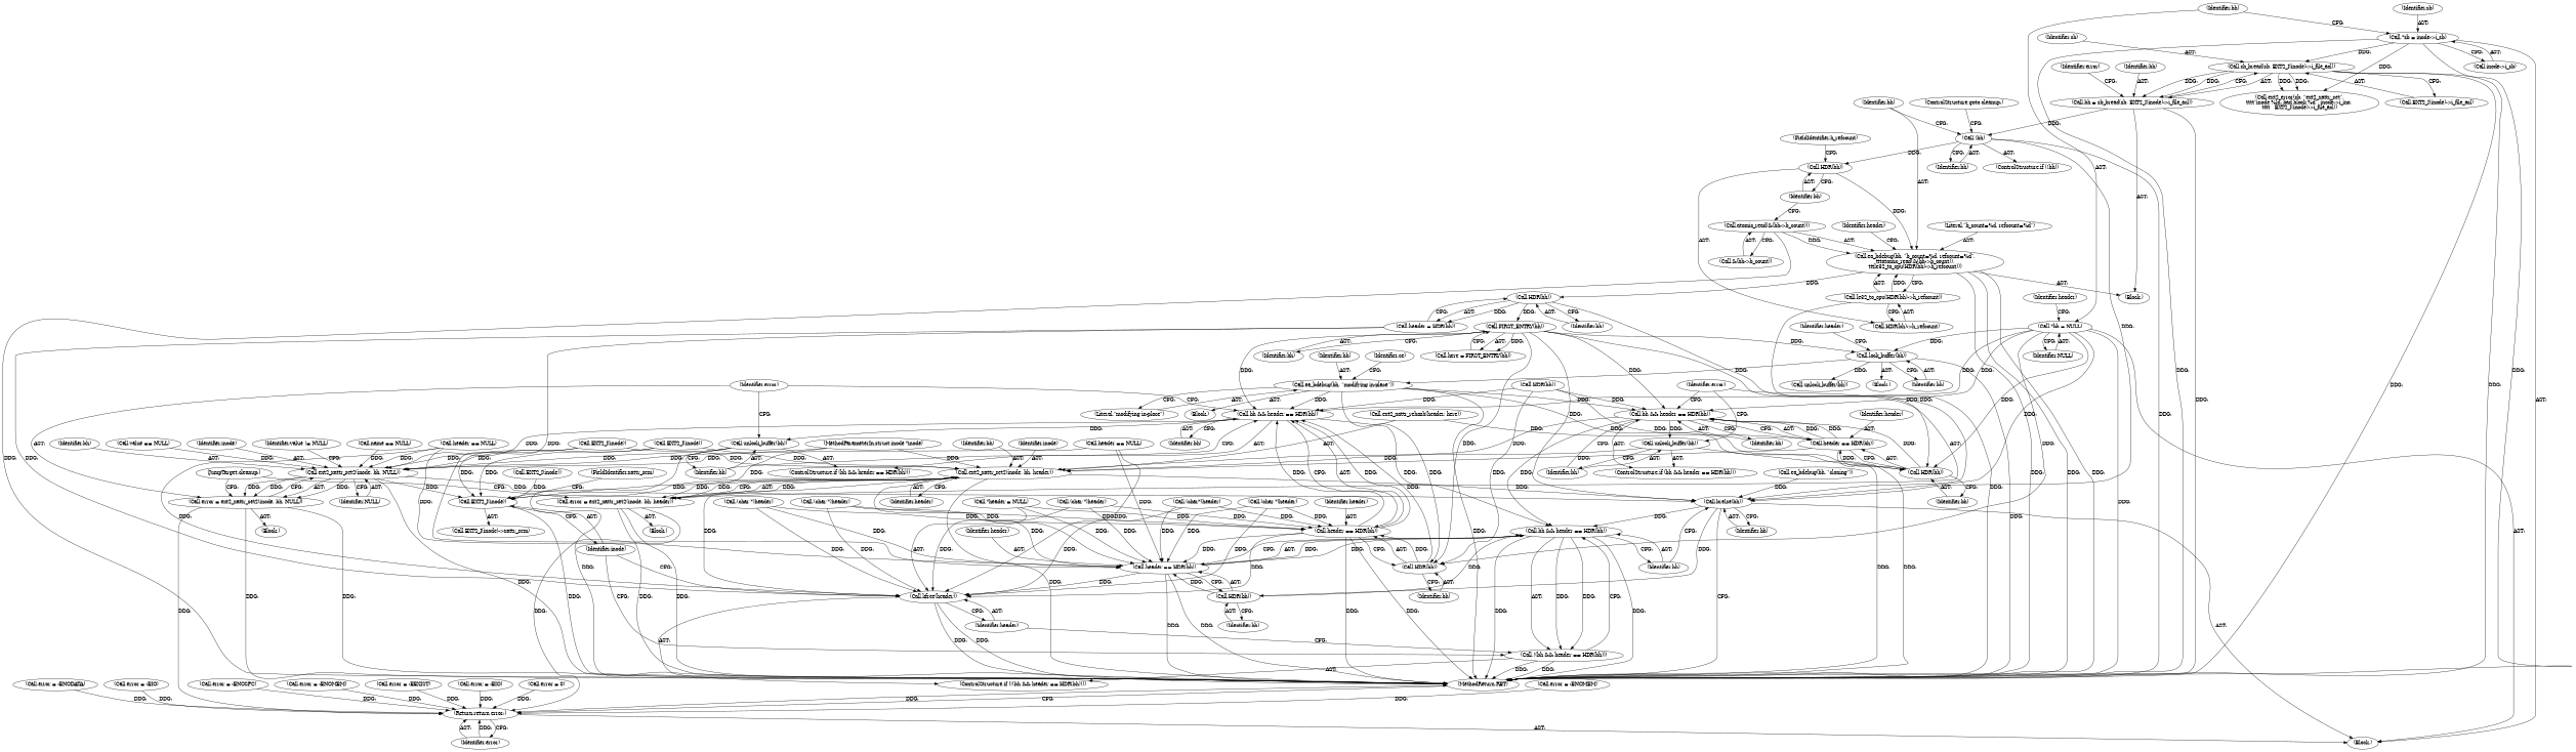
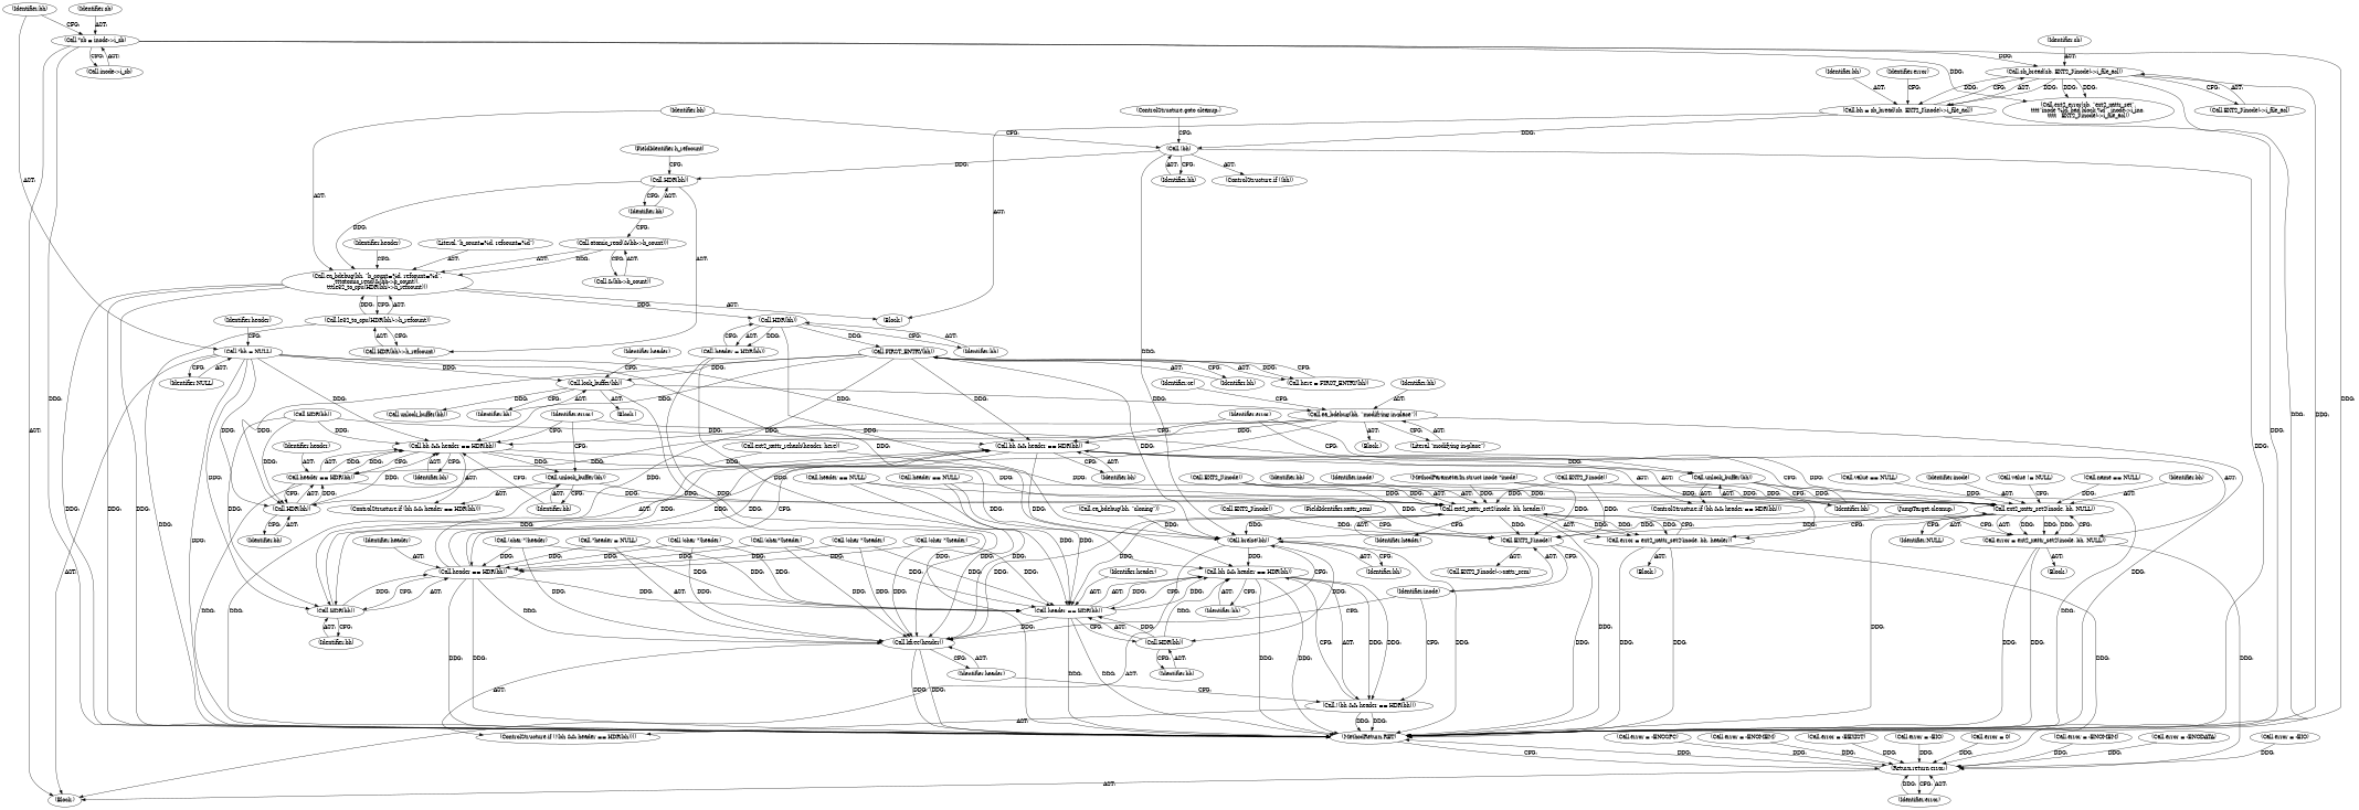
  digraph {
    n1 [label="(Call,ea_bdebug(bh, \"modifying in-place\"))"]
    n2 [label="(Call,bh && header == HDR(bh))"]
    n3 [label="(Call,HDR(bh))"]
    n4 [label="(Call,bh && header == HDR(bh))"]
    n5 [label="(Call,HDR(bh))"]
    n6 [label="(Literal,\"modifying in-place\")"]
    n7 [label="(Block,)"]
    n8 [label="(MethodReturn,RET)"]
    n9 [label="(Call,unlock_buffer(bh))"]
    n10 [label="(Call,ext2_xattr_set2(inode, bh, NULL))"]
    n11 [label="(Call,bh && header == HDR(bh))"]
    n12 [label="(Call,header == HDR(bh))"]
    n13 [label="(Identifier,bh)"]
    n14 [label="(ControlStructure,if (bh && header == HDR(bh)))"]
    n15 [label="(Identifier,bh)"]
    n16 [label="(Call,unlock_buffer(bh))"]
    n17 [label="(Call,ext2_xattr_set2(inode, bh, header))"]
    n18 [label="(Call,header == HDR(bh))"]
    n19 [label="(ControlStructure,if (bh && header == HDR(bh)))"]
    n20 [label="(Identifier,bh)"]
    n21 [label="(Identifier,bh)"]
    n22 [label="(Return,return error;)"]
    n23 [label="(Call,lock_buffer(bh))"]
    n24 [label="(Call,unlock_buffer(bh))"]
    n25 [label="(Block,)"]
    n26 [label="(Identifier,bh)"]
    n27 [label="(Call,FIRST_ENTRY(bh))"]
    n28 [label="(Call,brelse(bh))"]
    n29 [label="(Identifier,bh)"]
    n30 [label="(Call,here = FIRST_ENTRY(bh))"]
    n31 [label="(Block,)"]
    n32 [label="(Call,HDR(bh))"]
    n33 [label="(Identifier,bh)"]
    n34 [label="(Call,HDR(bh))"]
    n35 [label="(Identifier,bh)"]
    n36 [label="(Call,header = HDR(bh))"]
    n37 [label="(Call,header == HDR(bh))"]
    n38 [label="(Call,kfree(header))"]
    n39 [label="(Call,ea_bdebug(bh, \"b_count=%d, refcount=%d\",\n\t\t\tatomic_read(&(bh->b_count)),\n\t\t\tle32_to_cpu(HDR(bh)->h_refcount)))"]
    n40 [label="(Call,le32_to_cpu(HDR(bh)->h_refcount))"]
    n41 [label="(Block,)"]
    n42 [label="(Call,HDR(bh)->h_refcount)"]
    n43 [label="(Call,HDR(bh))"]
    n44 [label="(Identifier,bh)"]
    n45 [label="(Call,atomic_read(&(bh->b_count)))"]
    n46 [label="(Call,!bh)"]
    n47 [label="(Identifier,bh)"]
    n48 [label="(ControlStructure,if (!bh))"]
    n49 [label="(Call,bh = sb_bread(sb, EXT2_I(inode)->i_file_acl))"]
    n50 [label="(Call,sb_bread(sb, EXT2_I(inode)->i_file_acl))"]
    n51 [label="(Call,ext2_error(sb, \"ext2_xattr_set\",\n\t\t\t\t\"inode %ld: bad block %d\", inode->i_ino, \n\t\t\t\t   EXT2_I(inode)->i_file_acl))"]
    n52 [label="(Call,EXT2_I(inode)->i_file_acl)"]
    n53 [label="(Call,*sb = inode->i_sb)"]
    n54 [label="(Call,inode->i_sb)"]
    n55 [label="(Call,&(bh->b_count))"]
    n56 [label="(Call,*bh = NULL)"]
    n57 [label="(Identifier,NULL)"]
    n58 [label="(Identifier,bh)"]
    n59 [label="(Call,error = ext2_xattr_set2(inode, bh, NULL))"]
    n60 [label="(Call,EXT2_I(inode))"]
    n61 [label="(Identifier,NULL)"]
    n62 [label="(Call,!(bh && header == HDR(bh)))"]
    n63 [label="(Identifier,bh)"]
    n64 [label="(Block,)"]
    n65 [label="(Identifier,inode)"]
    n66 [label="(Call,EXT2_I(inode)->xattr_sem)"]
    n67 [label="(Identifier,error)"]
    n68 [label="(Identifier,bh)"]
    n69 [label="(ControlStructure,if (!(bh && header == HDR(bh))))"]
    n70 [label="(Identifier,header)"]
    n71 [label="(Identifier,bh)"]
    n72 [label="(Call,error = ext2_xattr_set2(inode, bh, header))"]
    n73 [label="(Identifier,header)"]
    n74 [label="(Block,)"]
    n75 [label="(MethodParameterIn,struct inode *inode)"]
    n76 [label="(Call,*header = NULL)"]
    n77 [label="(Identifier,bh)"]
    n78 [label="(Call,error = -ENOMEM)"]
    n79 [label="(Identifier,error)"]
    n80 [label="(Identifier,header)"]
    n81 [label="(Call,EXT2_I(inode))"]
    n82 [label="(Call,ea_bdebug(bh, \"cloning\"))"]
    n83 [label="(Identifier,bh)"]
    n84 [label="(FieldIdentifier,h_refcount)"]
    n85 [label="(Call,value == NULL)"]
    n86 [label="(Identifier,bh)"]
    n87 [label="(Identifier,inode)"]
    n88 [label="(Identifier,inode)"]
    n89 [label="(Call,EXT2_I(inode))"]
    n90 [label="(Call,ext2_xattr_rehash(header, here))"]
    n91 [label="(Call,error = -ENODATA)"]
    n92 [label="(Call,HDR(bh))"]
-   n93 [label="(Identifier,value != NULL)"]
+   n93 [label="(Call,value != NULL)"]
    n94 [label="(Call,error = -EIO)"]
    n95 [label="(ControlStructure,goto cleanup;)"]
    n96 [label="(Identifier,header)"]
    n97 [label="(FieldIdentifier,xattr_sem)"]
    n98 [label="(Identifier,sb)"]
    n99 [label="(Identifier,error)"]
    n100 [label="(Call,(char *)header)"]
    n101 [label="(Identifier,header)"]
    n102 [label="(Call,(char*)header)"]
    n103 [label="(Call,header == NULL)"]
    n104 [label="(Identifier,bh)"]
    n105 [label="(Identifier,ce)"]
    n106 [label="(Literal,\"b_count=%d, refcount=%d\")"]
    n107 [label="(Identifier,sb)"]
    n108 [label="(Identifier,header)"]
    n109 [label="(Call,error = -ENOSPC)"]
    n110 [label="(Identifier,bh)"]
    n111 [label="(Call,error = -ENOMEM)"]
    n112 [label="(Identifier,header)"]
    n113 [label="(Call,(char *)header)"]
    n114 [label="(Identifier,error)"]
    n115 [label="(Call,EXT2_I(inode))"]
    n116 [label="(JumpTarget,cleanup:)"]
    n117 [label="(Call,error = -EEXIST)"]
    n118 [label="(Call,(char *)header)"]
    n119 [label="(Call,header == NULL)"]
    n120 [label="(Call,error = -EIO)"]
    n121 [label="(Call,(char *)header)"]
    n122 [label="(Call,name == NULL)"]
    n123 [label="(Call,error = 0)"]
    n124 [label="(Identifier,bh)"]
    n125 [label="(Identifier,header)"]
    n1 -> n2 [label="DDG: "]
    n1 -> n3 [label="DDG: "]
    n1 -> n4 [label="DDG: "]
    n1 -> n5 [label="DDG: "]
    n1 -> n6 [label="CFG: "]
    n1 -> n7 [label="AST: "]
    n1 -> n8 [label="DDG: "]
    n2 -> n9 [label="DDG: "]
    n2 -> n10 [label="DDG: "]
    n2 -> n11 [label="DDG: "]
    n2 -> n12 [label="CFG: "]
    n2 -> n13 [label="CFG: "]
    n2 -> n14 [label="AST: "]
    n3 -> n2 [label="DDG: "]
    n3 -> n12 [label="AST: "]
    n3 -> n12 [label="DDG: "]
    n3 -> n15 [label="CFG: "]
    n4 -> n11 [label="DDG: "]
    n4 -> n16 [label="DDG: "]
    n4 -> n17 [label="DDG: "]
    n4 -> n18 [label="CFG: "]
    n4 -> n19 [label="AST: "]
    n4 -> n20 [label="CFG: "]
    n5 -> n4 [label="DDG: "]
    n5 -> n18 [label="AST: "]
    n5 -> n18 [label="DDG: "]
    n5 -> n21 [label="CFG: "]
    n6 -> n1 [label="AST: "]
    n8 -> n22 [label="CFG: "]
    n9 -> n8 [label="DDG: "]
    n9 -> n10 [label="DDG: "]
    n9 -> n14 [label="AST: "]
    n9 -> n58 [label="CFG: "]
    n10 -> n8 [label="DDG: "]
    n10 -> n28 [label="DDG: "]
    n10 -> n59 [label="AST: "]
    n10 -> n59 [label="DDG: "]
    n10 -> n59 [label="DDG: "]
    n10 -> n59 [label="DDG: "]
    n10 -> n60 [label="DDG: "]
    n10 -> n61 [label="CFG: "]
    n11 -> n8 [label="DDG: "]
    n11 -> n8 [label="DDG: "]
    n11 -> n37 [label="CFG: "]
    n11 -> n62 [label="AST: "]
    n11 -> n62 [label="DDG: "]
    n11 -> n62 [label="DDG: "]
    n11 -> n63 [label="CFG: "]
    n12 -> n2 [label="AST: "]
    n12 -> n2 [label="DDG: "]
    n12 -> n2 [label="DDG: "]
    n12 -> n3 [label="CFG: "]
    n12 -> n8 [label="DDG: "]
    n12 -> n8 [label="DDG: "]
    n12 -> n37 [label="DDG: "]
    n12 -> n38 [label="DDG: "]
    n13 -> n2 [label="AST: "]
    n15 -> n3 [label="AST: "]
    n16 -> n8 [label="DDG: "]
    n16 -> n17 [label="DDG: "]
    n16 -> n19 [label="AST: "]
    n16 -> n71 [label="CFG: "]
    n17 -> n8 [label="DDG: "]
    n17 -> n28 [label="DDG: "]
    n17 -> n37 [label="DDG: "]
    n17 -> n38 [label="DDG: "]
    n17 -> n60 [label="DDG: "]
    n17 -> n72 [label="AST: "]
    n17 -> n72 [label="DDG: "]
    n17 -> n72 [label="DDG: "]
    n17 -> n72 [label="DDG: "]
    n17 -> n73 [label="CFG: "]
    n18 -> n4 [label="AST: "]
    n18 -> n4 [label="DDG: "]
    n18 -> n4 [label="DDG: "]
    n18 -> n5 [label="CFG: "]
    n18 -> n8 [label="DDG: "]
    n18 -> n17 [label="DDG: "]
    n20 -> n4 [label="AST: "]
    n21 -> n5 [label="AST: "]
    n22 -> n8 [label="DDG: "]
    n22 -> n31 [label="AST: "]
    n22 -> n67 [label="CFG: "]
    n23 -> n1 [label="DDG: "]
    n23 -> n8 [label="DDG: "]
    n23 -> n24 [label="DDG: "]
    n23 -> n25 [label="AST: "]
    n23 -> n26 [label="CFG: "]
    n26 -> n23 [label="AST: "]
    n27 -> n2 [label="DDG: "]
    n27 -> n3 [label="DDG: "]
    n27 -> n4 [label="DDG: "]
    n27 -> n5 [label="DDG: "]
    n27 -> n23 [label="DDG: "]
    n27 -> n28 [label="DDG: "]
    n27 -> n29 [label="CFG: "]
    n27 -> n30 [label="AST: "]
    n27 -> n30 [label="DDG: "]
-   n28 -> n8 [label="CFG: "]
+   n28 -> n8 [label="DDG: "]
    n28 -> n11 [label="DDG: "]
    n28 -> n31 [label="AST: "]
    n28 -> n32 [label="DDG: "]
    n28 -> n33 [label="CFG: "]
    n29 -> n27 [label="AST: "]
    n30 -> n27 [label="CFG: "]
    n32 -> n11 [label="DDG: "]
    n32 -> n37 [label="AST: "]
    n32 -> n37 [label="DDG: "]
    n32 -> n68 [label="CFG: "]
    n33 -> n28 [label="AST: "]
    n34 -> n27 [label="DDG: "]
    n34 -> n28 [label="DDG: "]
    n34 -> n35 [label="CFG: "]
    n34 -> n36 [label="AST: "]
    n34 -> n36 [label="DDG: "]
    n35 -> n34 [label="AST: "]
    n36 -> n34 [label="CFG: "]
    n36 -> n37 [label="DDG: "]
    n36 -> n38 [label="DDG: "]
    n37 -> n8 [label="DDG: "]
    n37 -> n8 [label="DDG: "]
    n37 -> n11 [label="AST: "]
    n37 -> n11 [label="DDG: "]
    n37 -> n11 [label="DDG: "]
    n37 -> n32 [label="CFG: "]
    n37 -> n38 [label="DDG: "]
    n38 -> n8 [label="DDG: "]
    n38 -> n8 [label="DDG: "]
    n38 -> n69 [label="AST: "]
    n38 -> n70 [label="CFG: "]
    n39 -> n8 [label="DDG: "]
    n39 -> n8 [label="DDG: "]
    n39 -> n8 [label="DDG: "]
    n39 -> n34 [label="DDG: "]
    n39 -> n40 [label="CFG: "]
    n39 -> n41 [label="AST: "]
    n40 -> n8 [label="DDG: "]
    n40 -> n39 [label="AST: "]
    n40 -> n39 [label="DDG: "]
    n40 -> n42 [label="CFG: "]
    n42 -> n40 [label="AST: "]
    n43 -> n39 [label="DDG: "]
    n43 -> n42 [label="AST: "]
    n43 -> n44 [label="CFG: "]
    n44 -> n43 [label="AST: "]
    n44 -> n45 [label="CFG: "]
-   n45 -> n8 [label="DDG: "]
    n45 -> n39 [label="AST: "]
    n45 -> n39 [label="DDG: "]
    n45 -> n55 [label="CFG: "]
    n46 -> n8 [label="DDG: "]
    n46 -> n28 [label="DDG: "]
    n46 -> n43 [label="DDG: "]
    n46 -> n47 [label="CFG: "]
    n46 -> n48 [label="AST: "]
    n47 -> n46 [label="AST: "]
    n49 -> n8 [label="DDG: "]
    n49 -> n41 [label="AST: "]
    n49 -> n46 [label="DDG: "]
    n49 -> n50 [label="CFG: "]
    n50 -> n8 [label="DDG: "]
    n50 -> n8 [label="DDG: "]
    n50 -> n49 [label="AST: "]
    n50 -> n49 [label="DDG: "]
    n50 -> n49 [label="DDG: "]
    n50 -> n51 [label="DDG: "]
    n50 -> n51 [label="DDG: "]
    n50 -> n52 [label="CFG: "]
    n52 -> n50 [label="AST: "]
    n53 -> n8 [label="DDG: "]
    n53 -> n8 [label="DDG: "]
    n53 -> n31 [label="AST: "]
    n53 -> n50 [label="DDG: "]
    n53 -> n51 [label="DDG: "]
    n53 -> n54 [label="CFG: "]
    n54 -> n53 [label="AST: "]
    n55 -> n45 [label="AST: "]
    n56 -> n2 [label="DDG: "]
    n56 -> n3 [label="DDG: "]
    n56 -> n4 [label="DDG: "]
    n56 -> n5 [label="DDG: "]
    n56 -> n8 [label="DDG: "]
    n56 -> n23 [label="DDG: "]
    n56 -> n28 [label="DDG: "]
    n56 -> n31 [label="AST: "]
    n56 -> n57 [label="CFG: "]
    n57 -> n56 [label="AST: "]
    n58 -> n2 [label="CFG: "]
    n58 -> n9 [label="AST: "]
    n59 -> n8 [label="DDG: "]
    n59 -> n8 [label="DDG: "]
    n59 -> n10 [label="CFG: "]
    n59 -> n22 [label="DDG: "]
    n59 -> n64 [label="AST: "]
    n60 -> n8 [label="DDG: "]
    n60 -> n65 [label="CFG: "]
    n60 -> n66 [label="AST: "]
    n61 -> n10 [label="AST: "]
    n62 -> n8 [label="DDG: "]
    n62 -> n8 [label="DDG: "]
    n62 -> n11 [label="CFG: "]
    n62 -> n69 [label="AST: "]
    n63 -> n11 [label="AST: "]
    n63 -> n28 [label="CFG: "]
    n65 -> n38 [label="CFG: "]
    n65 -> n60 [label="AST: "]
    n65 -> n62 [label="CFG: "]
    n67 -> n22 [label="AST: "]
    n67 -> n22 [label="DDG: "]
    n68 -> n32 [label="AST: "]
    n70 -> n38 [label="AST: "]
    n70 -> n62 [label="CFG: "]
    n71 -> n4 [label="CFG: "]
    n71 -> n16 [label="AST: "]
    n72 -> n8 [label="DDG: "]
    n72 -> n8 [label="DDG: "]
    n72 -> n17 [label="CFG: "]
    n72 -> n22 [label="DDG: "]
    n72 -> n74 [label="AST: "]
    n73 -> n17 [label="AST: "]
    n75 -> n10 [label="DDG: "]
    n75 -> n17 [label="DDG: "]
    n75 -> n60 [label="DDG: "]
    n76 -> n12 [label="DDG: "]
    n76 -> n37 [label="DDG: "]
    n76 -> n38 [label="AST: "]
    n77 -> n49 [label="AST: "]
    n78 -> n22 [label="DDG: "]
    n79 -> n49 [label="CFG: "]
    n80 -> n56 [label="CFG: "]
    n81 -> n10 [label="DDG: "]
    n81 -> n17 [label="DDG: "]
    n81 -> n60 [label="DDG: "]
    n82 -> n28 [label="DDG: "]
    n83 -> n17 [label="AST: "]
    n84 -> n43 [label="CFG: "]
    n85 -> n10 [label="DDG: "]
    n86 -> n1 [label="AST: "]
    n87 -> n10 [label="AST: "]
    n88 -> n17 [label="AST: "]
    n89 -> n60 [label="DDG: "]
-   n90 -> n17 [label="AST: "]
+   n90 -> n17 [label="DDG: "]
    n90 -> n18 [label="DDG: "]
    n91 -> n22 [label="DDG: "]
    n92 -> n2 [label="DDG: "]
    n92 -> n3 [label="DDG: "]
    n92 -> n4 [label="DDG: "]
    n92 -> n5 [label="DDG: "]
    n93 -> n10 [label="CFG: "]
    n94 -> n22 [label="DDG: "]
    n95 -> n46 [label="CFG: "]
    n96 -> n23 [label="CFG: "]
    n97 -> n60 [label="CFG: "]
    n98 -> n50 [label="AST: "]
    n99 -> n4 [label="CFG: "]
    n99 -> n16 [label="CFG: "]
    n99 -> n72 [label="AST: "]
    n100 -> n12 [label="DDG: "]
    n100 -> n37 [label="DDG: "]
    n100 -> n38 [label="DDG: "]
    n101 -> n12 [label="AST: "]
    n102 -> n12 [label="DDG: "]
    n102 -> n37 [label="DDG: "]
    n102 -> n38 [label="DDG: "]
    n103 -> n10 [label="DDG: "]
    n103 -> n37 [label="DDG: "]
    n103 -> n38 [label="DDG: "]
    n104 -> n53 [label="CFG: "]
    n104 -> n56 [label="AST: "]
    n105 -> n1 [label="CFG: "]
    n106 -> n39 [label="AST: "]
    n107 -> n53 [label="AST: "]
    n108 -> n39 [label="CFG: "]
    n109 -> n22 [label="DDG: "]
    n110 -> n39 [label="AST: "]
    n110 -> n46 [label="CFG: "]
    n111 -> n22 [label="DDG: "]
    n112 -> n37 [label="AST: "]
    n113 -> n12 [label="DDG: "]
    n113 -> n37 [label="DDG: "]
    n113 -> n38 [label="DDG: "]
    n114 -> n2 [label="CFG: "]
    n114 -> n9 [label="CFG: "]
    n114 -> n59 [label="AST: "]
    n115 -> n10 [label="DDG: "]
    n115 -> n17 [label="DDG: "]
    n115 -> n60 [label="DDG: "]
    n116 -> n59 [label="CFG: "]
    n116 -> n72 [label="CFG: "]
    n117 -> n22 [label="DDG: "]
    n118 -> n12 [label="DDG: "]
    n118 -> n37 [label="DDG: "]
    n118 -> n38 [label="DDG: "]
    n119 -> n10 [label="DDG: "]
    n119 -> n37 [label="DDG: "]
    n119 -> n38 [label="DDG: "]
    n120 -> n22 [label="DDG: "]
    n121 -> n12 [label="DDG: "]
    n121 -> n37 [label="DDG: "]
    n121 -> n38 [label="DDG: "]
    n122 -> n10 [label="DDG: "]
    n123 -> n22 [label="DDG: "]
    n124 -> n10 [label="AST: "]
    n125 -> n18 [label="AST: "]
  }
